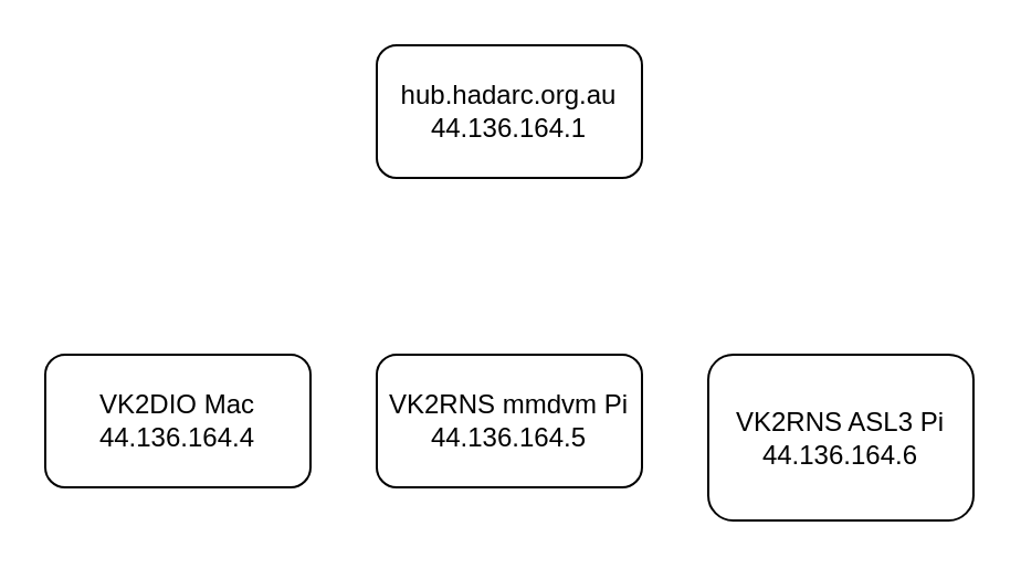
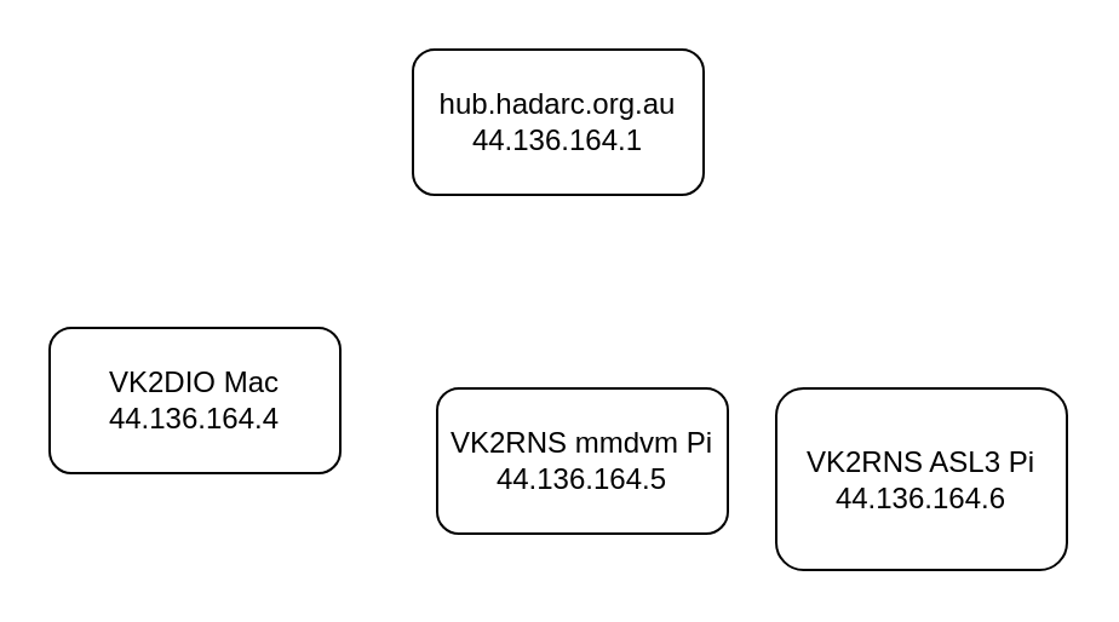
  <mxCell id="0" />
  <mxCell id="1" parent="0" />
  <mxCell id="2" value="hub.hadarc.org.au&lt;div&gt;44.136.164.1&lt;/div&gt;" style="rounded=1;whiteSpace=wrap;html=1;" parent="1" vertex="1"><mxGeometry x="170" y="20" width="120" height="60" as="geometry" /></mxCell>
- <mxCell id="3" value="VK2DIO Mac&lt;div&gt;44.136.164.4&lt;/div&gt;" style="rounded=1;whiteSpace=wrap;html=1;" parent="1" vertex="1"><mxGeometry x="20" y="160" width="120" height="60" as="geometry" /></mxCell>
+ <mxCell id="3" value="VK2DIO Mac&lt;div&gt;44.136.164.4&lt;/div&gt;" style="rounded=1;whiteSpace=wrap;html=1;" parent="1" vertex="1"><mxGeometry x="20" y="135" width="120" height="60" as="geometry" /></mxCell>
  <mxCell id="4" value="&lt;div&gt;VK2RNS ASL3 Pi 44.136.164.6&lt;/div&gt;" style="rounded=1;whiteSpace=wrap;html=1;" vertex="1" parent="1"><mxGeometry x="320" y="160" width="120" height="75" as="geometry" /></mxCell>
- <mxCell id="5" value="&lt;div&gt;VK2RNS mmdvm Pi 44.136.164.5&lt;/div&gt;" style="rounded=1;whiteSpace=wrap;html=1;" vertex="1" parent="1"><mxGeometry x="170" y="160" width="120" height="60" as="geometry" /></mxCell>
+ <mxCell id="5" value="&lt;div&gt;VK2RNS mmdvm Pi 44.136.164.5&lt;/div&gt;" style="rounded=1;whiteSpace=wrap;html=1;" vertex="1" parent="1"><mxGeometry x="180" y="160" width="120" height="60" as="geometry" /></mxCell>
